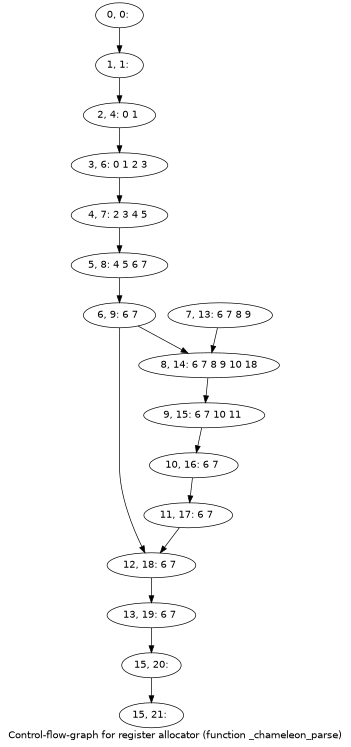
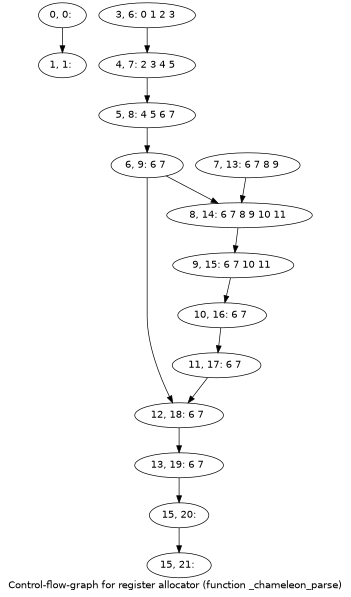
  digraph {
    fontname="DejaVu Sans"
    label="Control-flow-graph for register allocator (function _chameleon_parse)"
    node [fontname="DejaVu Sans"]
    edge [fontname="DejaVu Sans"]
    n1 [label="0, 0: "]
    n2 [label="1, 1: "]
-   n3 [label="2, 4: 0 1 "]
    n4 [label="3, 6: 0 1 2 3 "]
    n5 [label="4, 7: 2 3 4 5 "]
    n6 [label="5, 8: 4 5 6 7 "]
    n7 [label="6, 9: 6 7 "]
    n8 [label="12, 18: 6 7 "]
-   n9 [label="8, 14: 6 7 8 9 10 18"]
+   n9 [label="8, 14: 6 7 8 9 10 11 "]
    n10 [label="7, 13: 6 7 8 9 "]
    n11 [label="13, 19: 6 7 "]
    n12 [label="9, 15: 6 7 10 11 "]
    n13 [label="10, 16: 6 7 "]
    n14 [label="11, 17: 6 7 "]
    n15 [label="15, 20:"]
    n16 [label="15, 21: "]
    n1 -> n2
-   n2 -> n3
-   n3 -> n4
    n4 -> n5
    n5 -> n6
    n6 -> n7
    n7 -> n8
    n7 -> n9
    n8 -> n11
    n9 -> n12
    n10 -> n9
    n11 -> n15
    n12 -> n13
    n13 -> n14
    n14 -> n8
    n15 -> n16
  }
